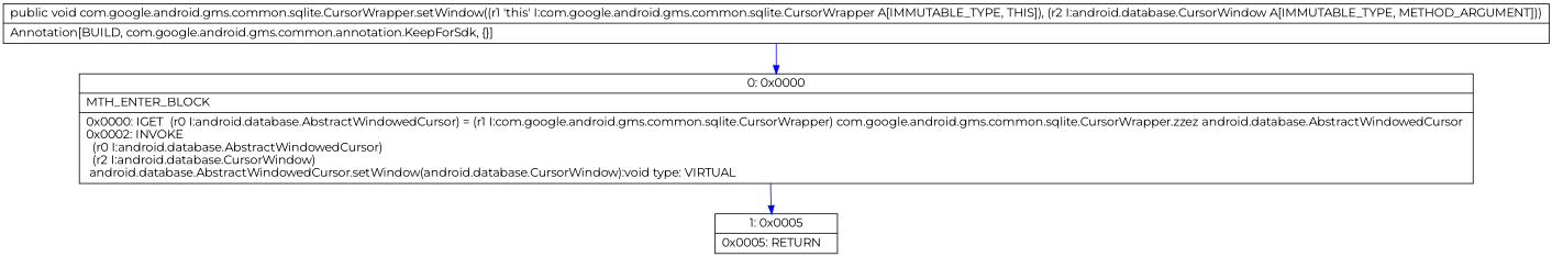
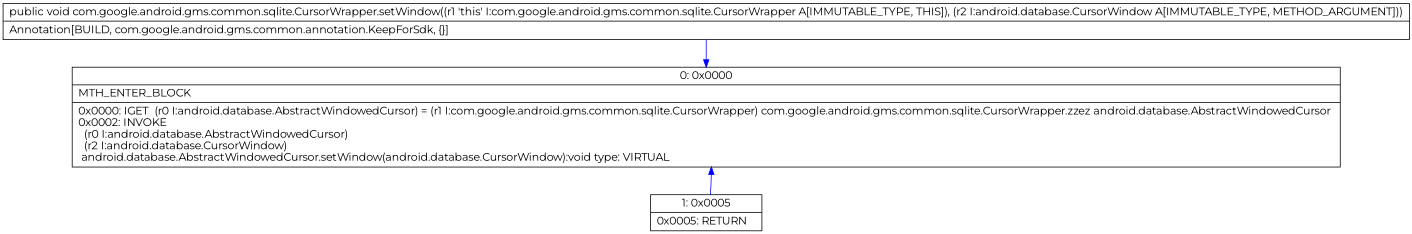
  digraph {
    fontname=Montserrat
    node [shape=record fontname=Montserrat]
    edge [color=blue style=solid fontname=Montserrat]
    n1 [label="{0\:\ 0x0000|MTH_ENTER_BLOCK\l|0x0000: IGET  (r0 I:android.database.AbstractWindowedCursor) = (r1 I:com.google.android.gms.common.sqlite.CursorWrapper) com.google.android.gms.common.sqlite.CursorWrapper.zzez android.database.AbstractWindowedCursor \l0x0002: INVOKE  \l  (r0 I:android.database.AbstractWindowedCursor)\l  (r2 I:android.database.CursorWindow)\l android.database.AbstractWindowedCursor.setWindow(android.database.CursorWindow):void type: VIRTUAL \l}"]
    n2 [label="{1\:\ 0x0005|0x0005: RETURN   \l}"]
    n3 [label="{public void com.google.android.gms.common.sqlite.CursorWrapper.setWindow((r1 'this' I:com.google.android.gms.common.sqlite.CursorWrapper A[IMMUTABLE_TYPE, THIS]), (r2 I:android.database.CursorWindow A[IMMUTABLE_TYPE, METHOD_ARGUMENT]))  | Annotation[BUILD, com.google.android.gms.common.annotation.KeepForSdk, \{\}]\l}"]
-   n1 -> n2
+   n2 -> n1
    n3 -> n1
  }
